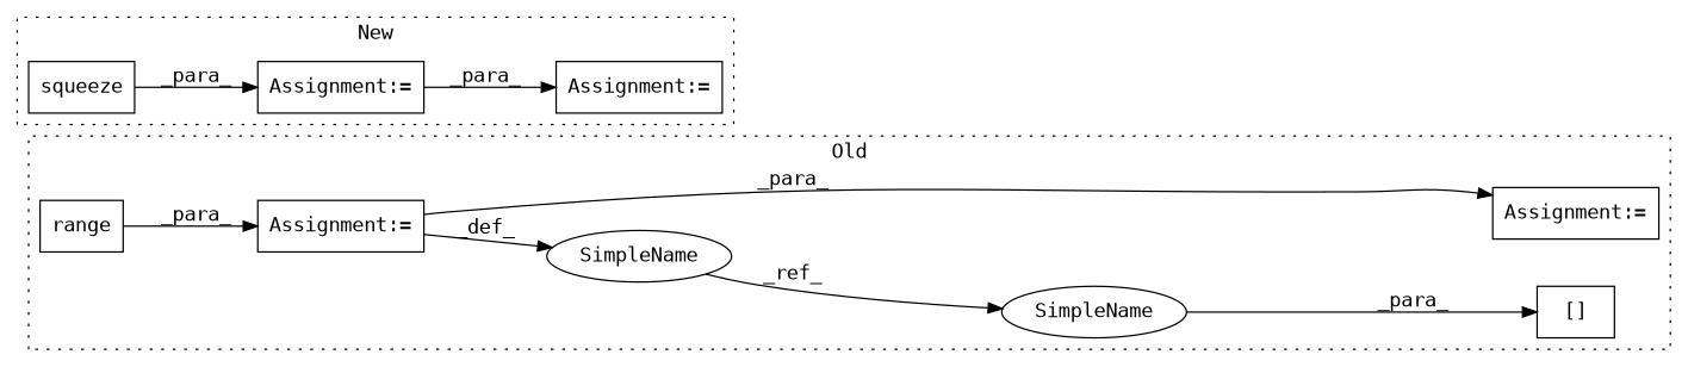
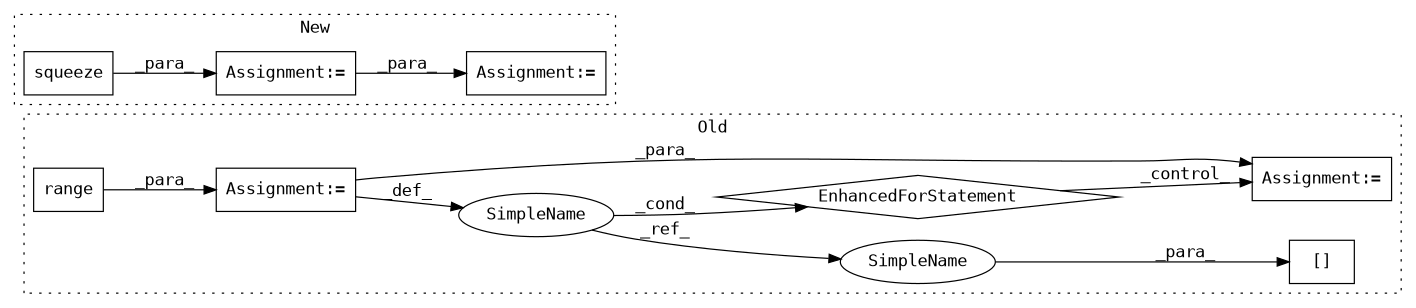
  digraph {
    fontname="DejaVu Sans Mono"
    rankdir=LR
    node [a=7 fontname="DejaVu Sans Mono" l=1 s="5110,5195" shape=box]
    edge [fontname="DejaVu Sans Mono"]
    n1 [a=32 l="6,1" label=range s="5171,5194"]
    n2 [l="53,2" label="Assignment:="]
+   n3 [a=70 l="53,2" label=EnhancedForStatement shape=diamond]
    n4 [a=2 l="8,1" label="[]" s="5236,5245"]
    n5 [a=42 label=SimpleName s=5167 shape=ellipse]
    n6 [label="Assignment:=" s=5216]
    n7 [a=42 label=SimpleName s=5244 shape=ellipse]
    n8 [a=32 l="8,1" label=squeeze s="5226,5252"]
    n9 [label="Assignment:=" s=5208]
    n10 [label="Assignment:=" s=5264]
    subgraph cluster_1 {
      label=Old
      style=dotted
      n1
      n2
+     n3
      n4
      n5
      n6
      n7
    }
    subgraph cluster_2 {
      label=New
      style=dotted
      n8
      n9
      n10
    }
    n1 -> n2 [label=_para_]
    n2 -> n5 [label=_def_]
    n2 -> n6 [label=_para_]
+   n3 -> n6 [label=_control_]
+   n5 -> n3 [label=_cond_]
    n5 -> n7 [label=_ref_]
    n7 -> n4 [label=_para_]
    n8 -> n9 [label=_para_]
    n9 -> n10 [label=_para_]
  }
